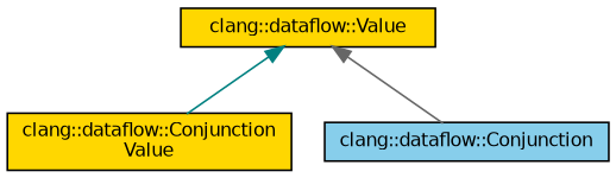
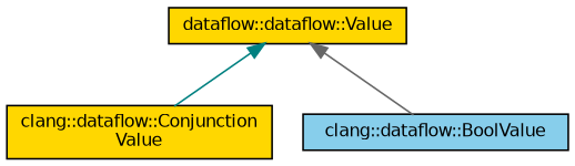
  digraph {
    node [color=black fillcolor=gold fontname=Helvetica fontsize=10 shape=record style=filled]
    edge [dir=back fontname=Helvetica fontsize=10 labelfontname=Helvetica labelfontsize=10 style=solid]
    n1 [fontcolor=black height=0.2 label="clang::dataflow::Conjunction\lValue" width=0.4]
-   n2 [fillcolor=skyblue height=0.2 label="clang::dataflow::Conjunction" width=0.4]
-   n3 [height=0.2 label="clang::dataflow::Value" width=0.4]
+   n2 [fillcolor=skyblue height=0.2 label="clang::dataflow::BoolValue" width=0.4]
+   n3 [height=0.2 label="dataflow::dataflow::Value" width=0.4]
    n3 -> n1 [color=teal]
    n3 -> n2 [color=gray40]
  }
